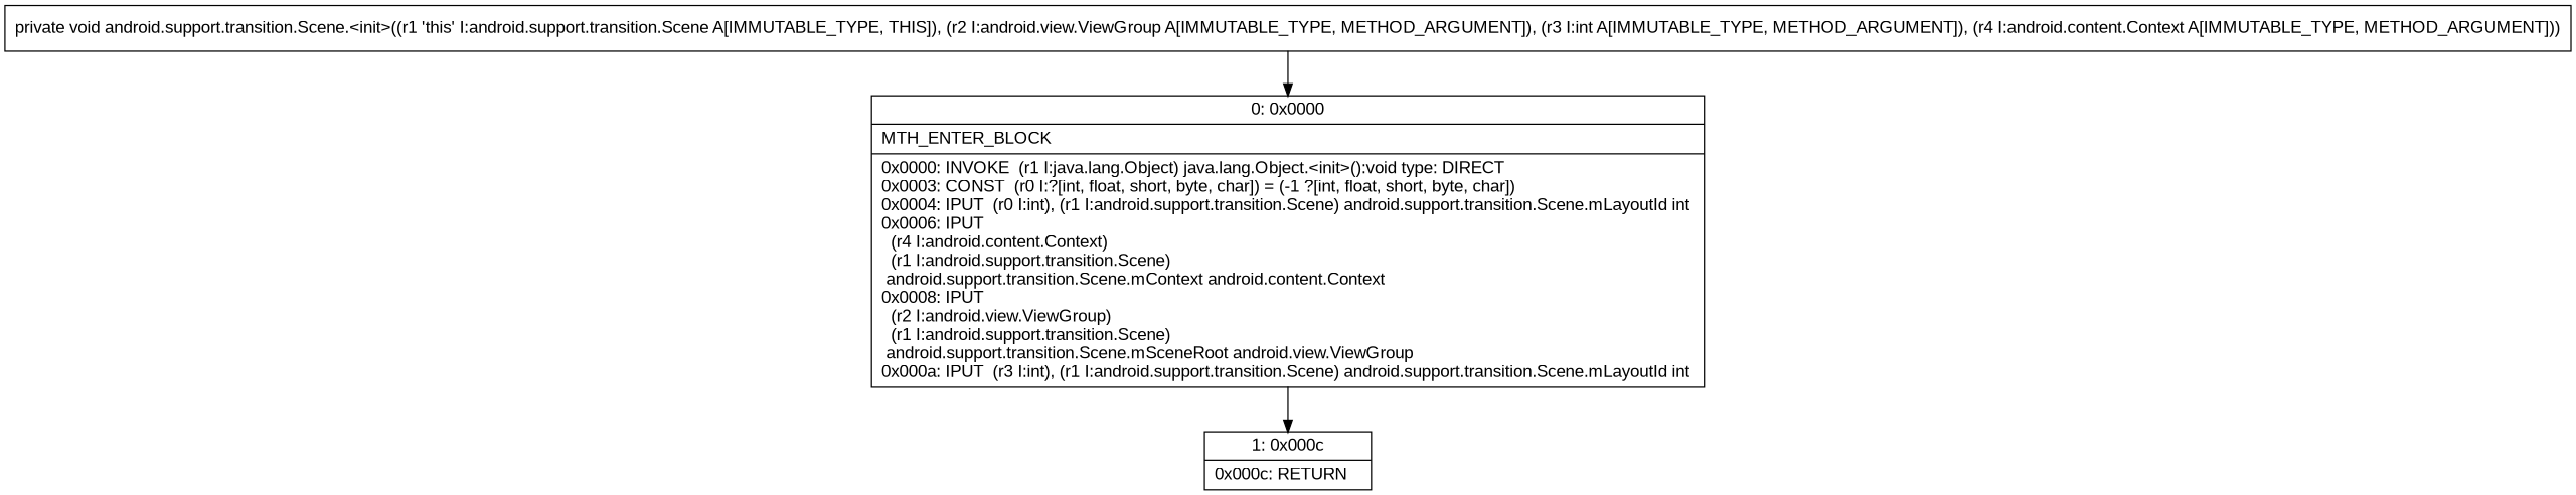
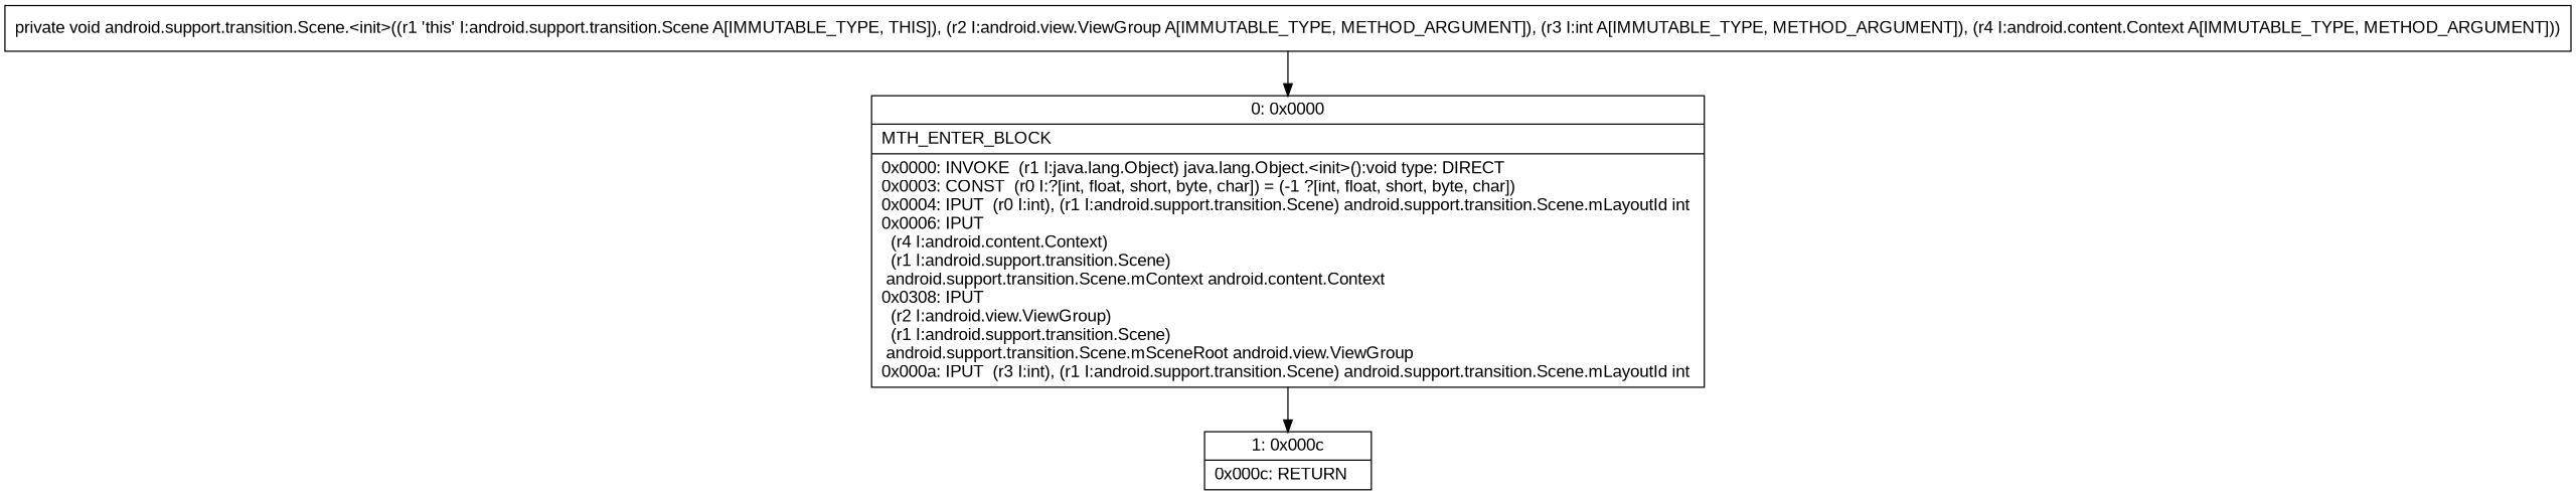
  digraph {
    fontname="Liberation Sans"
    node [shape=record fontname="Liberation Sans"]
    edge [fontname="Liberation Sans"]
-   n1 [label="{0\:\ 0x0000|MTH_ENTER_BLOCK\l|0x0000: INVOKE  (r1 I:java.lang.Object) java.lang.Object.\<init\>():void type: DIRECT \l0x0003: CONST  (r0 I:?[int, float, short, byte, char]) = (\-1 ?[int, float, short, byte, char]) \l0x0004: IPUT  (r0 I:int), (r1 I:android.support.transition.Scene) android.support.transition.Scene.mLayoutId int \l0x0006: IPUT  \l  (r4 I:android.content.Context)\l  (r1 I:android.support.transition.Scene)\l android.support.transition.Scene.mContext android.content.Context \l0x0008: IPUT  \l  (r2 I:android.view.ViewGroup)\l  (r1 I:android.support.transition.Scene)\l android.support.transition.Scene.mSceneRoot android.view.ViewGroup \l0x000a: IPUT  (r3 I:int), (r1 I:android.support.transition.Scene) android.support.transition.Scene.mLayoutId int \l}"]
+   n1 [label="{0\:\ 0x0000|MTH_ENTER_BLOCK\l|0x0000: INVOKE  (r1 I:java.lang.Object) java.lang.Object.\<init\>():void type: DIRECT \l0x0003: CONST  (r0 I:?[int, float, short, byte, char]) = (\-1 ?[int, float, short, byte, char]) \l0x0004: IPUT  (r0 I:int), (r1 I:android.support.transition.Scene) android.support.transition.Scene.mLayoutId int \l0x0006: IPUT  \l  (r4 I:android.content.Context)\l  (r1 I:android.support.transition.Scene)\l android.support.transition.Scene.mContext android.content.Context \l0x0308: IPUT  \l  (r2 I:android.view.ViewGroup)\l  (r1 I:android.support.transition.Scene)\l android.support.transition.Scene.mSceneRoot android.view.ViewGroup \l0x000a: IPUT  (r3 I:int), (r1 I:android.support.transition.Scene) android.support.transition.Scene.mLayoutId int \l}"]
    n2 [label="{1\:\ 0x000c|0x000c: RETURN   \l}"]
    n3 [label="{private void android.support.transition.Scene.\<init\>((r1 'this' I:android.support.transition.Scene A[IMMUTABLE_TYPE, THIS]), (r2 I:android.view.ViewGroup A[IMMUTABLE_TYPE, METHOD_ARGUMENT]), (r3 I:int A[IMMUTABLE_TYPE, METHOD_ARGUMENT]), (r4 I:android.content.Context A[IMMUTABLE_TYPE, METHOD_ARGUMENT])) }"]
    n1 -> n2
    n3 -> n1
  }
